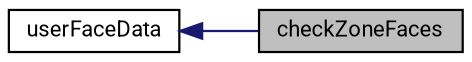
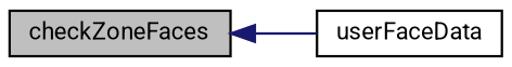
  digraph {
    rankdir=LR
    fontname=Roboto
    node [color=black fontname=Roboto fontsize=10 shape=record]
    n1 [fillcolor=grey75 fontcolor=black height=0.2 label=checkZoneFaces style=filled width=0.4]
    n2 [height=0.2 label=userFaceData width=0.4]
-   n2 -> n1 [color=midnightblue dir=back fontname=Roboto fontsize=10 labelfontname=FreeSans labelfontsize=10 style=solid]
+   n1 -> n2 [color=midnightblue dir=back fontname=Roboto fontsize=10 labelfontname=FreeSans labelfontsize=10 style=solid]
  }
